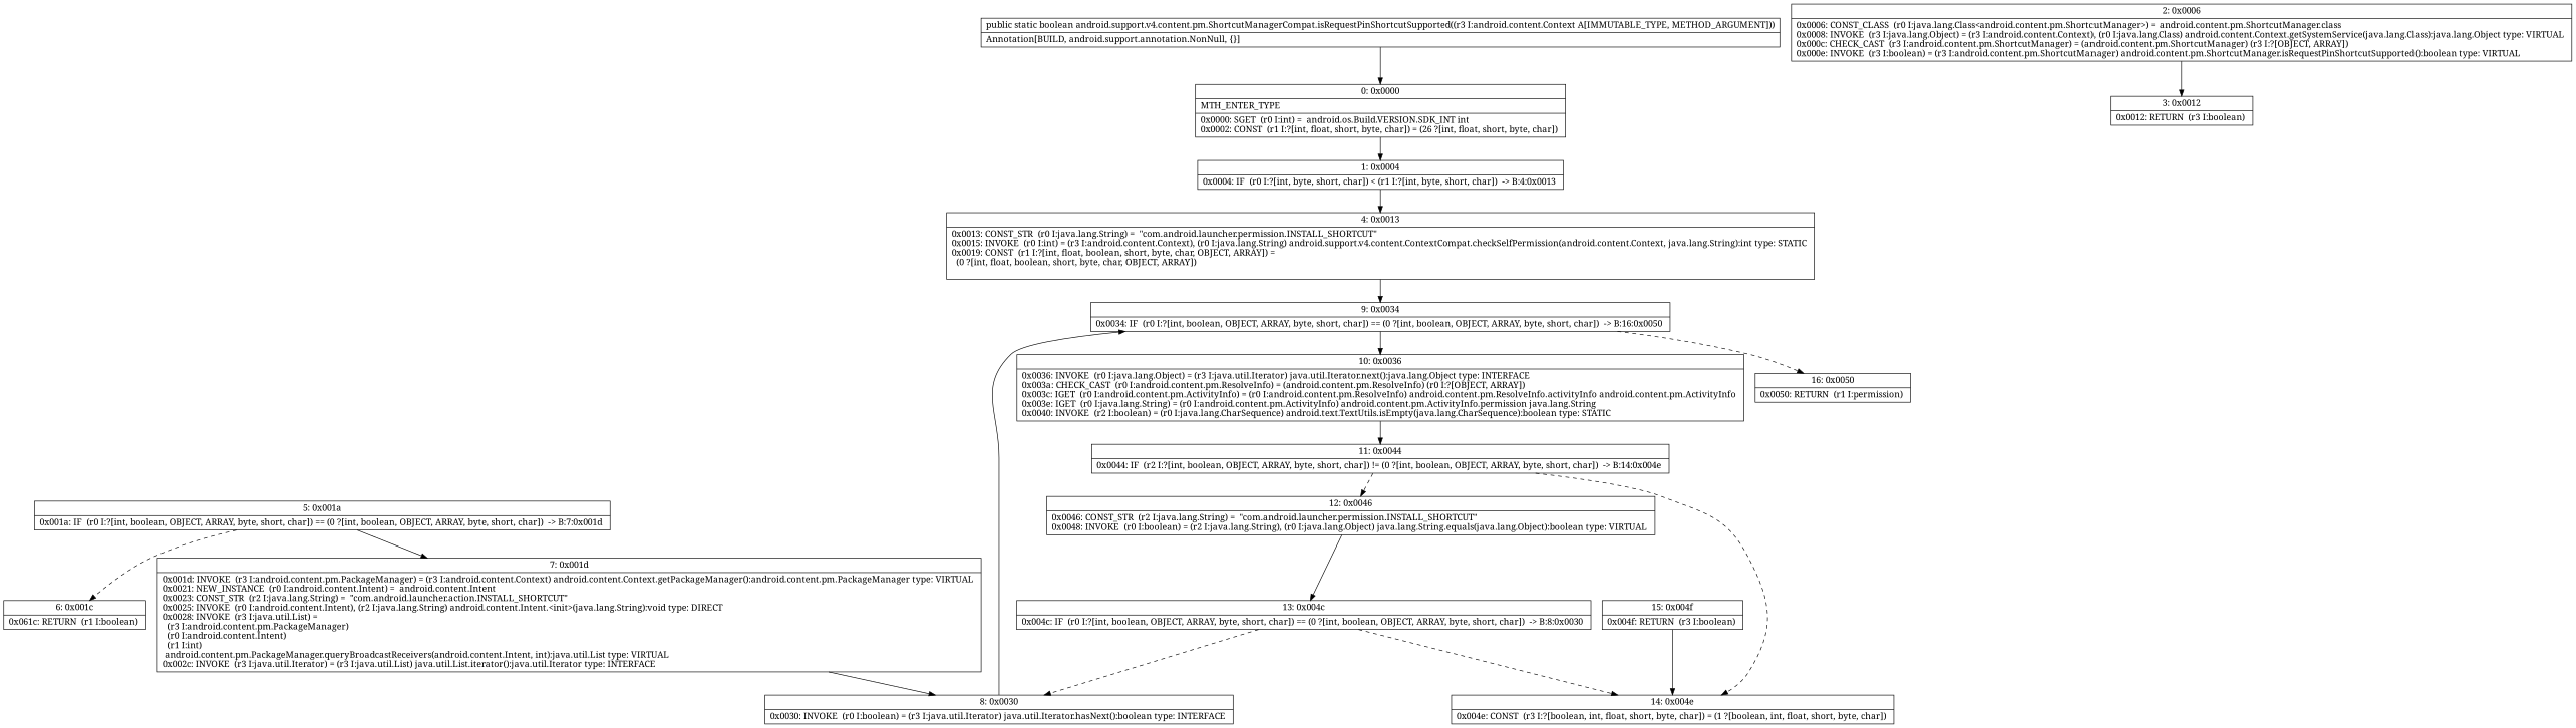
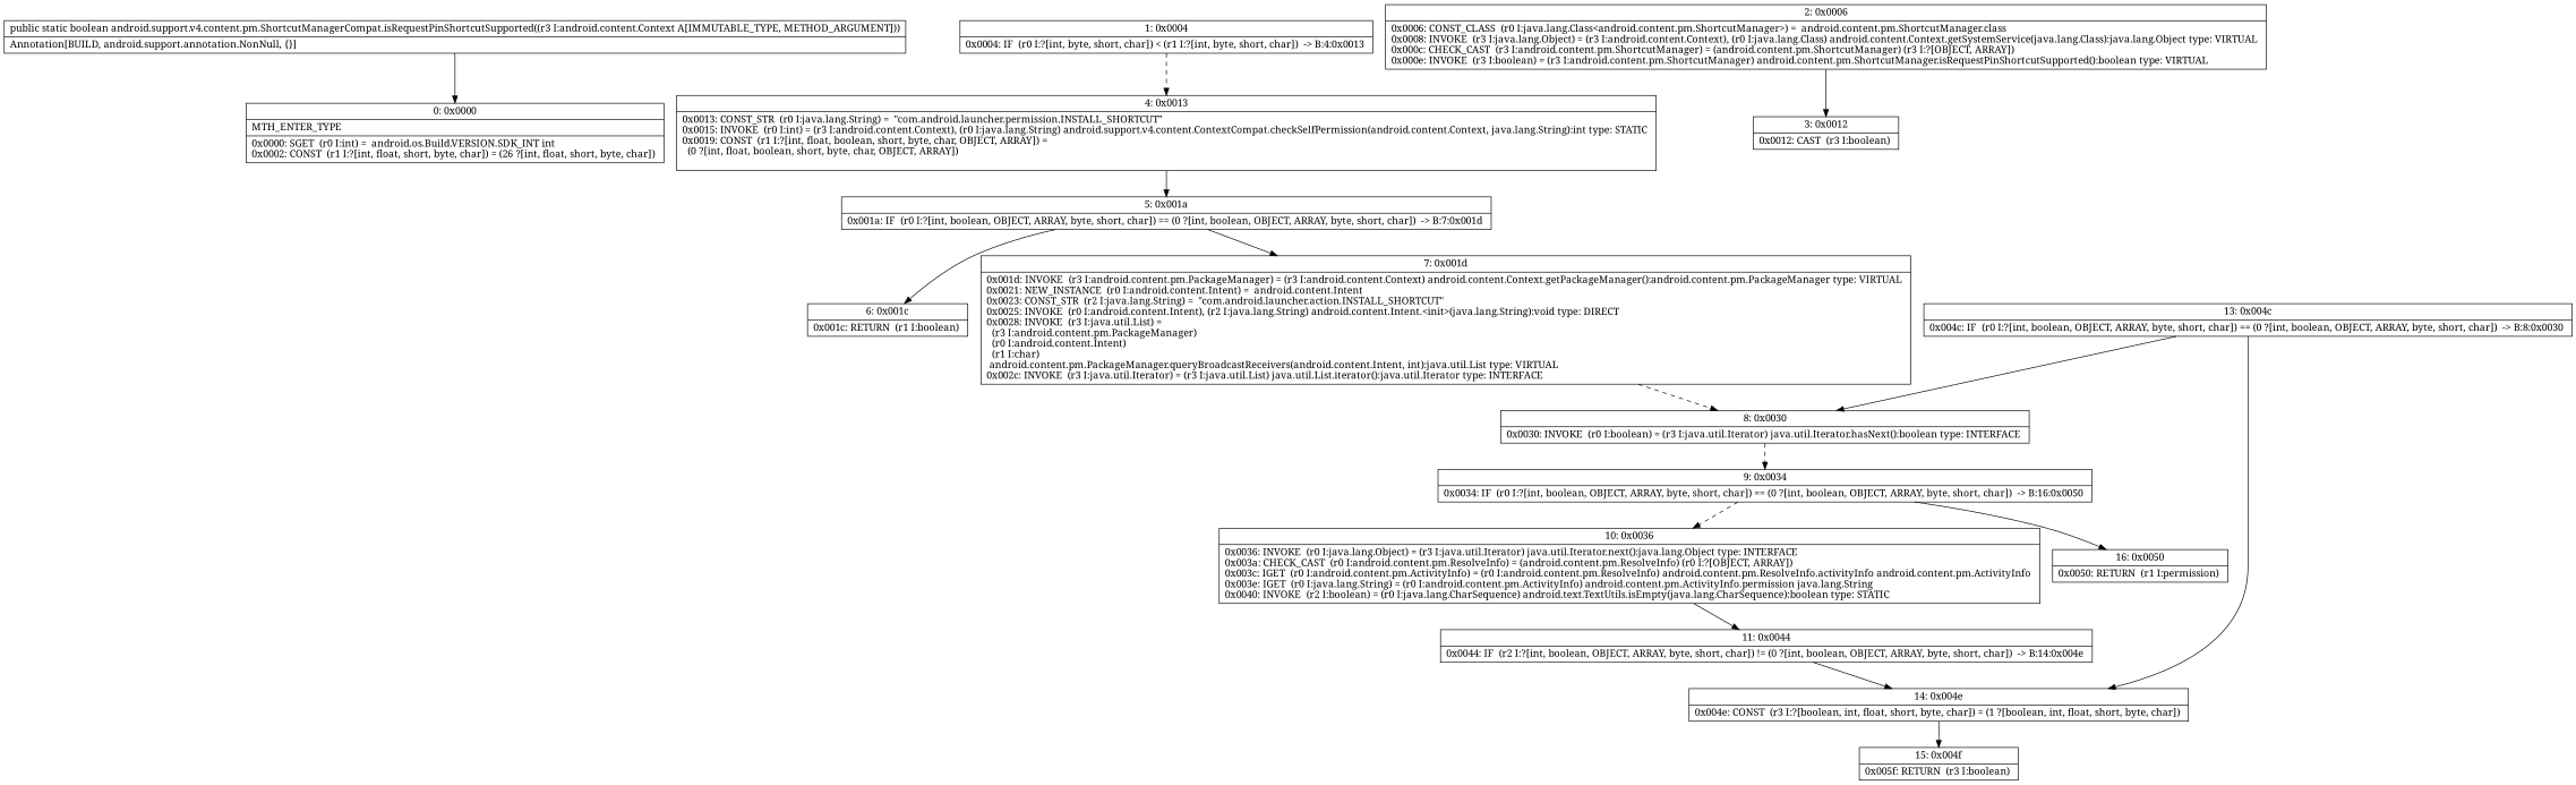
  digraph {
    fontname="Noto Serif"
    node [fontname="Noto Serif" shape=record]
    edge [fontname="Noto Serif"]
    n1 [label="{0\:\ 0x0000|MTH_ENTER_TYPE\l|0x0000: SGET  (r0 I:int) =  android.os.Build.VERSION.SDK_INT int \l0x0002: CONST  (r1 I:?[int, float, short, byte, char]) = (26 ?[int, float, short, byte, char]) \l}"]
    n2 [label="{1\:\ 0x0004|0x0004: IF  (r0 I:?[int, byte, short, char]) \< (r1 I:?[int, byte, short, char])  \-\> B:4:0x0013 \l}"]
    n3 [label="{4\:\ 0x0013|0x0013: CONST_STR  (r0 I:java.lang.String) =  \"com.android.launcher.permission.INSTALL_SHORTCUT\" \l0x0015: INVOKE  (r0 I:int) = (r3 I:android.content.Context), (r0 I:java.lang.String) android.support.v4.content.ContextCompat.checkSelfPermission(android.content.Context, java.lang.String):int type: STATIC \l0x0019: CONST  (r1 I:?[int, float, boolean, short, byte, char, OBJECT, ARRAY]) = \l  (0 ?[int, float, boolean, short, byte, char, OBJECT, ARRAY])\l \l}"]
    n4 [label="{2\:\ 0x0006|0x0006: CONST_CLASS  (r0 I:java.lang.Class\<android.content.pm.ShortcutManager\>) =  android.content.pm.ShortcutManager.class \l0x0008: INVOKE  (r3 I:java.lang.Object) = (r3 I:android.content.Context), (r0 I:java.lang.Class) android.content.Context.getSystemService(java.lang.Class):java.lang.Object type: VIRTUAL \l0x000c: CHECK_CAST  (r3 I:android.content.pm.ShortcutManager) = (android.content.pm.ShortcutManager) (r3 I:?[OBJECT, ARRAY]) \l0x000e: INVOKE  (r3 I:boolean) = (r3 I:android.content.pm.ShortcutManager) android.content.pm.ShortcutManager.isRequestPinShortcutSupported():boolean type: VIRTUAL \l}"]
-   n5 [label="{3\:\ 0x0012|0x0012: RETURN  (r3 I:boolean) \l}"]
+   n5 [label="{3\:\ 0x0012|0x0012: CAST  (r3 I:boolean) \l}"]
    n6 [label="{5\:\ 0x001a|0x001a: IF  (r0 I:?[int, boolean, OBJECT, ARRAY, byte, short, char]) == (0 ?[int, boolean, OBJECT, ARRAY, byte, short, char])  \-\> B:7:0x001d \l}"]
-   n7 [label="{6\:\ 0x001c|0x061c: RETURN  (r1 I:boolean) \l}"]
-   n8 [label="{7\:\ 0x001d|0x001d: INVOKE  (r3 I:android.content.pm.PackageManager) = (r3 I:android.content.Context) android.content.Context.getPackageManager():android.content.pm.PackageManager type: VIRTUAL \l0x0021: NEW_INSTANCE  (r0 I:android.content.Intent) =  android.content.Intent \l0x0023: CONST_STR  (r2 I:java.lang.String) =  \"com.android.launcher.action.INSTALL_SHORTCUT\" \l0x0025: INVOKE  (r0 I:android.content.Intent), (r2 I:java.lang.String) android.content.Intent.\<init\>(java.lang.String):void type: DIRECT \l0x0028: INVOKE  (r3 I:java.util.List) = \l  (r3 I:android.content.pm.PackageManager)\l  (r0 I:android.content.Intent)\l  (r1 I:int)\l android.content.pm.PackageManager.queryBroadcastReceivers(android.content.Intent, int):java.util.List type: VIRTUAL \l0x002c: INVOKE  (r3 I:java.util.Iterator) = (r3 I:java.util.List) java.util.List.iterator():java.util.Iterator type: INTERFACE \l}"]
+   n7 [label="{6\:\ 0x001c|0x001c: RETURN  (r1 I:boolean) \l}"]
+   n8 [label="{7\:\ 0x001d|0x001d: INVOKE  (r3 I:android.content.pm.PackageManager) = (r3 I:android.content.Context) android.content.Context.getPackageManager():android.content.pm.PackageManager type: VIRTUAL \l0x0021: NEW_INSTANCE  (r0 I:android.content.Intent) =  android.content.Intent \l0x0023: CONST_STR  (r2 I:java.lang.String) =  \"com.android.launcher.action.INSTALL_SHORTCUT\" \l0x0025: INVOKE  (r0 I:android.content.Intent), (r2 I:java.lang.String) android.content.Intent.\<init\>(java.lang.String):void type: DIRECT \l0x0028: INVOKE  (r3 I:java.util.List) = \l  (r3 I:android.content.pm.PackageManager)\l  (r0 I:android.content.Intent)\l  (r1 I:char)\l android.content.pm.PackageManager.queryBroadcastReceivers(android.content.Intent, int):java.util.List type: VIRTUAL \l0x002c: INVOKE  (r3 I:java.util.Iterator) = (r3 I:java.util.List) java.util.List.iterator():java.util.Iterator type: INTERFACE \l}"]
    n9 [label="{8\:\ 0x0030|0x0030: INVOKE  (r0 I:boolean) = (r3 I:java.util.Iterator) java.util.Iterator.hasNext():boolean type: INTERFACE \l}"]
    n10 [label="{9\:\ 0x0034|0x0034: IF  (r0 I:?[int, boolean, OBJECT, ARRAY, byte, short, char]) == (0 ?[int, boolean, OBJECT, ARRAY, byte, short, char])  \-\> B:16:0x0050 \l}"]
    n11 [label="{10\:\ 0x0036|0x0036: INVOKE  (r0 I:java.lang.Object) = (r3 I:java.util.Iterator) java.util.Iterator.next():java.lang.Object type: INTERFACE \l0x003a: CHECK_CAST  (r0 I:android.content.pm.ResolveInfo) = (android.content.pm.ResolveInfo) (r0 I:?[OBJECT, ARRAY]) \l0x003c: IGET  (r0 I:android.content.pm.ActivityInfo) = (r0 I:android.content.pm.ResolveInfo) android.content.pm.ResolveInfo.activityInfo android.content.pm.ActivityInfo \l0x003e: IGET  (r0 I:java.lang.String) = (r0 I:android.content.pm.ActivityInfo) android.content.pm.ActivityInfo.permission java.lang.String \l0x0040: INVOKE  (r2 I:boolean) = (r0 I:java.lang.CharSequence) android.text.TextUtils.isEmpty(java.lang.CharSequence):boolean type: STATIC \l}"]
    n12 [label="{16\:\ 0x0050|0x0050: RETURN  (r1 I:permission) \l}"]
    n13 [label="{11\:\ 0x0044|0x0044: IF  (r2 I:?[int, boolean, OBJECT, ARRAY, byte, short, char]) != (0 ?[int, boolean, OBJECT, ARRAY, byte, short, char])  \-\> B:14:0x004e \l}"]
-   n14 [label="{12\:\ 0x0046|0x0046: CONST_STR  (r2 I:java.lang.String) =  \"com.android.launcher.permission.INSTALL_SHORTCUT\" \l0x0048: INVOKE  (r0 I:boolean) = (r2 I:java.lang.String), (r0 I:java.lang.Object) java.lang.String.equals(java.lang.Object):boolean type: VIRTUAL \l}"]
    n15 [label="{14\:\ 0x004e|0x004e: CONST  (r3 I:?[boolean, int, float, short, byte, char]) = (1 ?[boolean, int, float, short, byte, char]) \l}"]
    n16 [label="{13\:\ 0x004c|0x004c: IF  (r0 I:?[int, boolean, OBJECT, ARRAY, byte, short, char]) == (0 ?[int, boolean, OBJECT, ARRAY, byte, short, char])  \-\> B:8:0x0030 \l}"]
-   n17 [label="{15\:\ 0x004f|0x004f: RETURN  (r3 I:boolean) \l}"]
+   n17 [label="{15\:\ 0x004f|0x005f: RETURN  (r3 I:boolean) \l}"]
    n18 [label="{public static boolean android.support.v4.content.pm.ShortcutManagerCompat.isRequestPinShortcutSupported((r3 I:android.content.Context A[IMMUTABLE_TYPE, METHOD_ARGUMENT]))  | Annotation[BUILD, android.support.annotation.NonNull, \{\}]\l}"]
-   n1 -> n2
-   n2 -> n3
-   n3 -> n10
+   n2 -> n3 [style=dashed]
+   n3 -> n6
    n4 -> n5
-   n6 -> n7 [style=dashed]
+   n6 -> n7 [style=solid]
    n6 -> n8
-   n8 -> n9
-   n9 -> n10
-   n10 -> n11 [style=solid]
-   n10 -> n12 [style=dashed]
+   n8 -> n9 [style=dashed]
+   n9 -> n10 [style=dashed]
+   n10 -> n11 [style=dashed]
+   n10 -> n12
    n11 -> n13
-   n13 -> n14 [style=dashed]
-   n13 -> n15 [style=dashed]
-   n14 -> n16
-   n17 -> n15
-   n16 -> n9 [style=dashed]
-   n16 -> n15 [style=dashed]
+   n13 -> n15
+   n15 -> n17
+   n16 -> n9
+   n16 -> n15 [style=solid]
    n18 -> n1
  }
